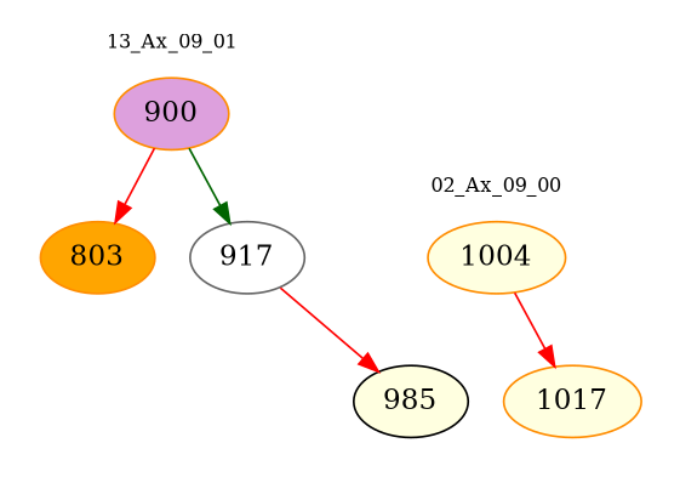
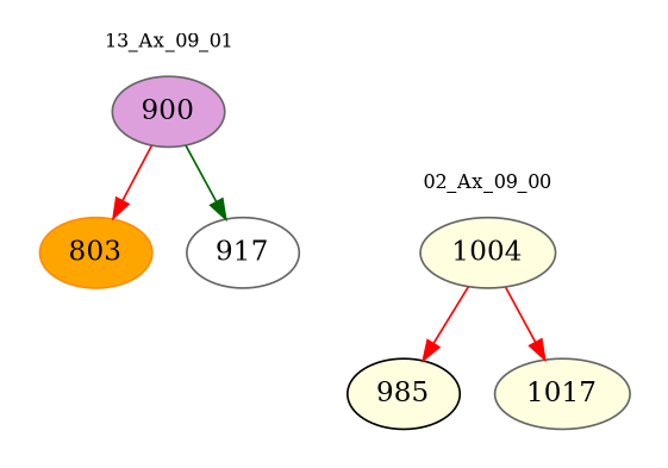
  digraph {
    node [color=gray40 fillcolor=lightyellow style=filled]
    edge [color=red]
-   n1 [color=darkorange fillcolor=plum label=900]
+   n1 [fillcolor=plum label=900]
    n2 [color=darkorange fillcolor=orange label=803]
    n3 [fillcolor=white label=917]
-   n4 [color=darkorange label=1004]
+   n4 [label=1004]
    n5 [color=black label=985]
-   n6 [color=darkorange label=1017]
+   n6 [label=1017]
    subgraph cluster_1 {
      color=white
      fontsize=10
      label="13_Ax_09_01"
      n1
      n2
      n3
    }
    subgraph cluster_2 {
      color=white
      fontsize=10
      label="02_Ax_09_00"
      n4
      n5
      n6
    }
    n1 -> n2
    n1 -> n3 [color=darkgreen]
-   n3 -> n5
+   n4 -> n5
    n4 -> n6
  }
